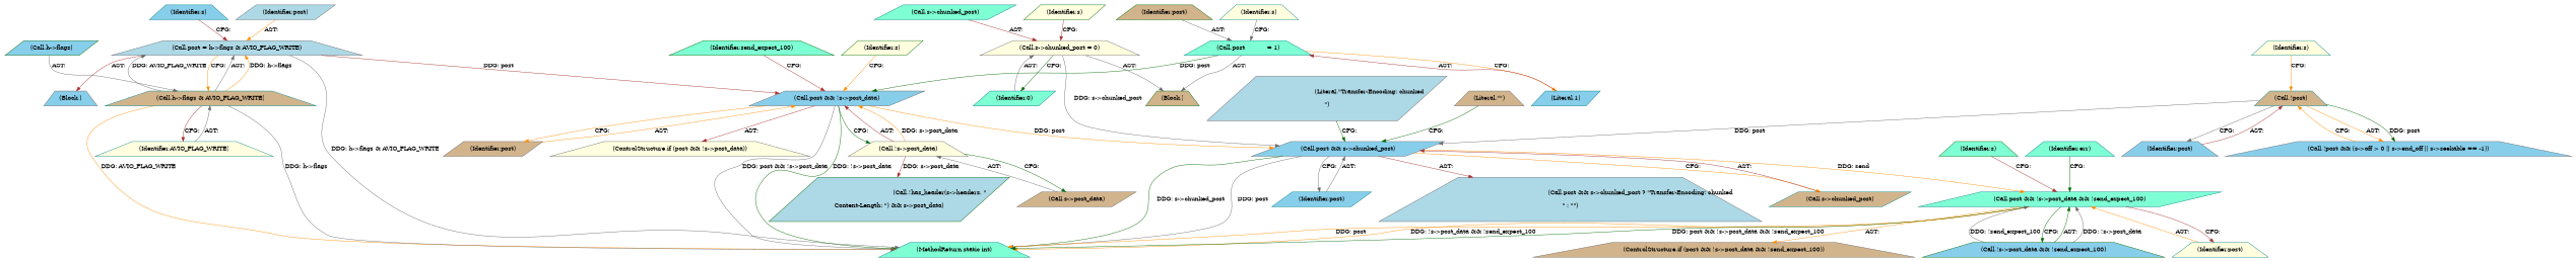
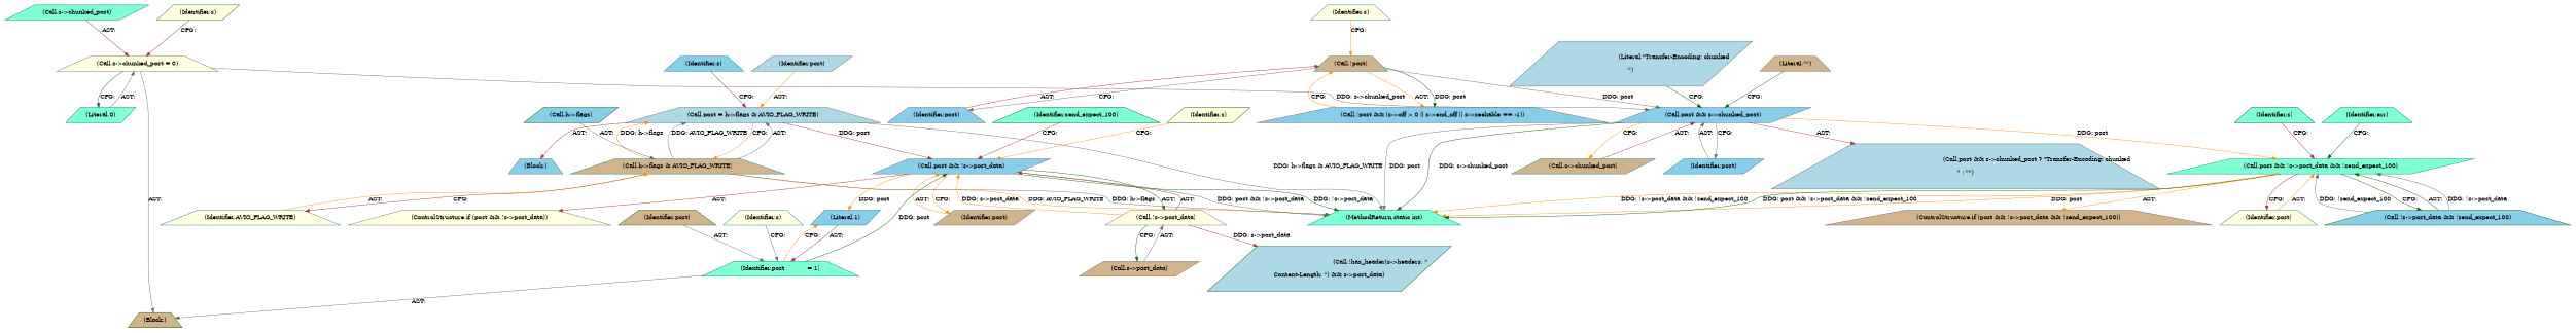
  digraph {
    node [color=gray40 fillcolor=skyblue shape=trapezium style=filled]
    edge [color=gray40]
    n1 [label="(Call,post && s->chunked_post)" shape=parallelogram]
    n2 [color=teal fillcolor=aquamarine label="(Call,post && !s->post_data && !send_expect_100)" shape=parallelogram]
    n3 [color=teal fillcolor=tan label="(Call,s->chunked_post)" shape=parallelogram]
    n4 [color=teal fillcolor=aquamarine label="(MethodReturn,static int)"]
    n5 [color=teal label="(Identifier,post)" shape=parallelogram]
    n6 [fillcolor=lightblue label="(Call,post && s->chunked_post ? \"Transfer-Encoding: chunked\r\n\" : \"\")"]
    n7 [color=teal fillcolor=lightyellow label="(Identifier,post)"]
    n8 [color=darkgreen label="(Call,!s->post_data && !send_expect_100)"]
    n9 [fillcolor=tan label="(ControlStructure,if (post && !s->post_data && !send_expect_100))"]
    n10 [label="(Call,post && !s->post_data)" shape=parallelogram]
    n11 [fillcolor=lightyellow label="(Call,!s->post_data)"]
    n12 [fillcolor=tan label="(Identifier,post)" shape=parallelogram]
    n13 [fillcolor=lightyellow label="(ControlStructure,if (post && !s->post_data))"]
    n14 [fillcolor=tan label="(Call,s->post_data)" shape=parallelogram]
    n15 [color=darkgreen fillcolor=lightblue label="(Call,!has_header(s->headers, \"\r\nContent-Length: \") && s->post_data)" shape=parallelogram]
    n16 [color=teal fillcolor=tan label="(Call,!post)"]
    n17 [label="(Call,!post && (s->off > 0 || s->end_off || s->seekable == -1))"]
    n18 [label="(Identifier,post)"]
    n19 [fillcolor=lightblue label="(Call,post = h->flags & AVIO_FLAG_WRITE)"]
    n20 [color=teal fillcolor=tan label="(Call,h->flags & AVIO_FLAG_WRITE)"]
    n21 [label="(Block,)"]
    n22 [color=teal fillcolor=lightyellow label="(Identifier,AVIO_FLAG_WRITE)"]
-   n23 [color=teal fillcolor=aquamarine label="(Call,post            = 1)"]
+   n23 [color=teal fillcolor=aquamarine label="(Identifier,post            = 1)"]
    n24 [color=teal label="(Literal,1)" shape=parallelogram]
    n25 [color=darkgreen fillcolor=tan label="(Block,)"]
    n26 [fillcolor=lightyellow label="(Call,s->chunked_post = 0)"]
-   n27 [color=teal fillcolor=aquamarine label="(Identifier,0)" shape=parallelogram]
+   n27 [color=teal fillcolor=aquamarine label="(Literal,0)" shape=parallelogram]
    n28 [color=teal label="(Identifier,s)"]
    n29 [color=teal fillcolor=aquamarine label="(Call,s->chunked_post)" shape=parallelogram]
    n30 [color=darkgreen fillcolor=aquamarine label="(Identifier,s)"]
    n31 [color=darkgreen label="(Call,h->flags)" shape=parallelogram]
    n32 [color=teal fillcolor=aquamarine label="(Identifier,err)"]
    n33 [color=darkgreen fillcolor=lightyellow label="(Identifier,s)" shape=parallelogram]
    n34 [fillcolor=lightblue label="(Literal,\"Transfer-Encoding: chunked\r\n\")" shape=parallelogram]
    n35 [color=teal fillcolor=lightyellow label="(Identifier,s)"]
    n36 [color=darkgreen fillcolor=aquamarine label="(Identifier,send_expect_100)"]
    n37 [fillcolor=tan label="(Literal,\"\")"]
    n38 [fillcolor=lightblue label="(Identifier,post)" shape=parallelogram]
    n39 [color=darkgreen fillcolor=lightyellow label="(Identifier,s)" shape=parallelogram]
    n40 [color=darkgreen fillcolor=tan label="(Identifier,post)"]
    n41 [color=teal fillcolor=lightyellow label="(Identifier,s)"]
-   n1 -> n2 [color=darkorange label="DDG: send"]
+   n1 -> n2 [color=darkorange label="DDG: post"]
    n1 -> n3 [color=darkorange label="CFG: "]
    n1 -> n4 [color=darkgreen label="DDG: s->chunked_post"]
    n1 -> n4 [label="DDG: post"]
    n1 -> n5 [label="CFG: "]
    n1 -> n6 [color=brown label="AST: "]
    n2 -> n4 [color=darkorange label="DDG: post"]
    n2 -> n4 [color=darkorange label="DDG: !s->post_data && !send_expect_100"]
    n2 -> n4 [color=darkgreen label="DDG: post && !s->post_data && !send_expect_100"]
    n2 -> n7 [color=brown label="CFG: "]
    n2 -> n8 [color=darkgreen label="CFG: "]
    n2 -> n9 [color=darkorange label="AST: "]
    n3 -> n1 [color=brown label="AST: "]
    n5 -> n1 [label="AST: "]
    n7 -> n2 [color=darkorange label="AST: "]
    n8 -> n2 [color=darkgreen label="AST: "]
    n8 -> n2 [label="DDG: !s->post_data"]
    n8 -> n2 [label="DDG: !send_expect_100"]
-   n10 -> n1 [color=darkorange label="DDG: post"]
+   n10 -> n24 [color=darkorange label="DDG: post"]
    n10 -> n4 [label="DDG: post && !s->post_data"]
    n10 -> n4 [color=darkgreen label="DDG: !s->post_data"]
-   n10 -> n11 [color=darkgreen label="CFG: "]
+   n10 -> n11 [color=darkgreen label="AST: "]
    n10 -> n12 [color=darkorange label="CFG: "]
    n10 -> n13 [color=brown label="AST: "]
    n11 -> n10 [color=brown label="AST: "]
    n11 -> n10 [color=darkorange label="DDG: s->post_data"]
    n11 -> n14 [color=darkgreen label="CFG: "]
    n11 -> n15 [color=brown label="DDG: s->post_data"]
    n12 -> n10 [color=darkorange label="AST: "]
    n14 -> n11 [label="AST: "]
    n16 -> n1 [label="DDG: post"]
    n16 -> n17 [color=darkorange label="AST: "]
    n16 -> n17 [color=darkgreen label="DDG: post"]
    n16 -> n18 [label="CFG: "]
    n17 -> n16 [color=darkorange label="CFG: "]
    n18 -> n16 [color=brown label="AST: "]
    n19 -> n4 [label="DDG: h->flags & AVIO_FLAG_WRITE"]
    n19 -> n10 [color=brown label="DDG: post"]
    n19 -> n20 [color=darkorange label="CFG: "]
    n19 -> n21 [color=brown label="AST: "]
    n20 -> n4 [color=darkorange label="DDG: AVIO_FLAG_WRITE"]
    n20 -> n4 [label="DDG: h->flags"]
    n20 -> n19 [label="AST: "]
    n20 -> n19 [color=darkorange label="DDG: h->flags"]
    n20 -> n19 [label="DDG: AVIO_FLAG_WRITE"]
    n20 -> n22 [color=brown label="CFG: "]
-   n22 -> n20 [label="AST: "]
+   n22 -> n20 [color=darkorange label="AST: "]
    n23 -> n10 [color=darkgreen label="DDG: post"]
    n23 -> n24 [color=darkorange label="CFG: "]
    n23 -> n25 [label="AST: "]
    n24 -> n23 [color=brown label="AST: "]
    n26 -> n1 [label="DDG: s->chunked_post"]
    n26 -> n25 [label="AST: "]
    n26 -> n27 [color=darkgreen label="CFG: "]
    n27 -> n26 [label="AST: "]
    n28 -> n19 [color=brown label="CFG: "]
    n29 -> n26 [color=brown label="AST: "]
    n30 -> n2 [color=brown label="CFG: "]
    n31 -> n20 [label="AST: "]
    n32 -> n2 [color=darkgreen label="CFG: "]
    n33 -> n26 [color=brown label="CFG: "]
    n34 -> n1 [color=darkgreen label="CFG: "]
    n35 -> n16 [color=darkorange label="CFG: "]
    n36 -> n10 [color=brown label="CFG: "]
    n37 -> n1 [color=darkgreen label="CFG: "]
    n38 -> n19 [color=darkorange label="AST: "]
    n39 -> n10 [color=darkorange label="CFG: "]
    n40 -> n23 [label="AST: "]
    n41 -> n23 [label="CFG: "]
  }
